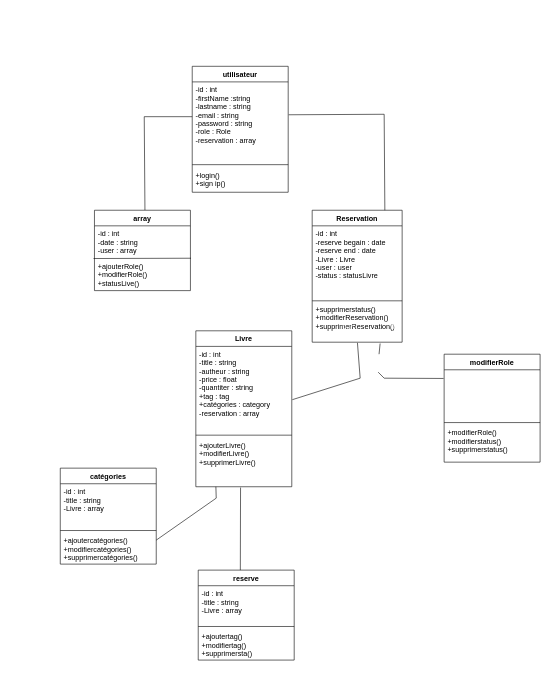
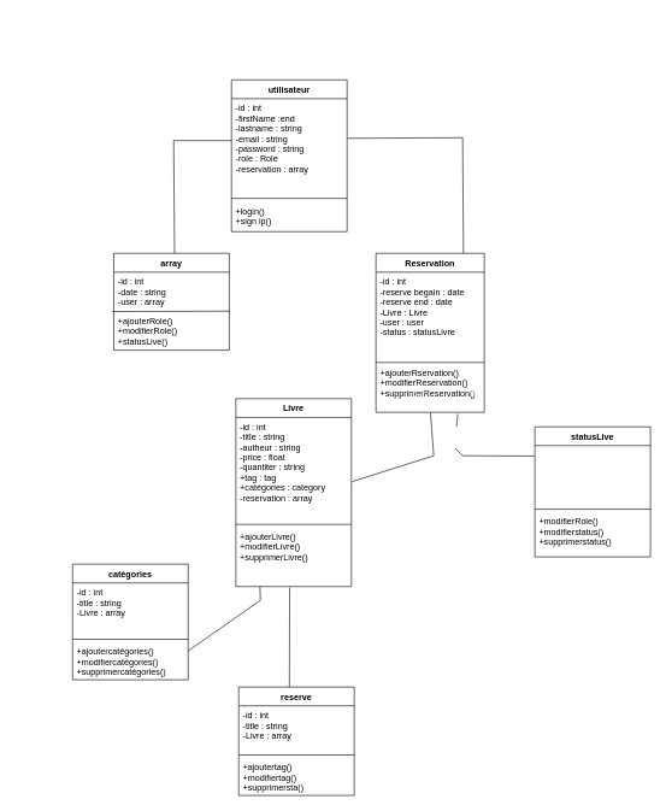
  <mxCell id="0" />
  <mxCell id="1" parent="0" />
  <mxCell id="2" value="utilisateur" style="swimlane;fontStyle=1;align=center;verticalAlign=top;childLayout=stackLayout;horizontal=1;startSize=26;horizontalStack=0;resizeParent=1;resizeParentMax=0;resizeLast=0;collapsible=1;marginBottom=0;" parent="1" vertex="1"><mxGeometry x="320" y="110" width="160" height="210" as="geometry"><mxRectangle x="140" y="-470" width="100" height="30" as="alternateBounds" /></mxGeometry></mxCell>
- <mxCell id="3" value="-id : int&#10;-firstName :string&#10;-lastname : string&#10;-email : string&#10;-password : string&#10;-role : Role&#10;-reservation : array" style="text;strokeColor=none;fillColor=none;align=left;verticalAlign=top;spacingLeft=4;spacingRight=4;overflow=hidden;rotatable=0;points=[[0,0.5],[1,0.5]];portConstraint=eastwest;" parent="2" vertex="1"><mxGeometry y="26" width="160" height="134" as="geometry" /></mxCell>
+ <mxCell id="3" value="-id : int&#10;-firstName :end&#10;-lastname : string&#10;-email : string&#10;-password : string&#10;-role : Role&#10;-reservation : array" style="text;strokeColor=none;fillColor=none;align=left;verticalAlign=top;spacingLeft=4;spacingRight=4;overflow=hidden;rotatable=0;points=[[0,0.5],[1,0.5]];portConstraint=eastwest;" parent="2" vertex="1"><mxGeometry y="26" width="160" height="134" as="geometry" /></mxCell>
  <mxCell id="4" value="" style="line;strokeWidth=1;fillColor=none;align=left;verticalAlign=middle;spacingTop=-1;spacingLeft=3;spacingRight=3;rotatable=0;labelPosition=right;points=[];portConstraint=eastwest;strokeColor=inherit;" parent="2" vertex="1"><mxGeometry y="160" width="160" height="8" as="geometry" /></mxCell>
  <mxCell id="5" value="+login()&#10;+sign ip()" style="text;strokeColor=none;fillColor=none;align=left;verticalAlign=top;spacingLeft=4;spacingRight=4;overflow=hidden;rotatable=0;points=[[0,0.5],[1,0.5]];portConstraint=eastwest;" parent="2" vertex="1"><mxGeometry y="168" width="160" height="42" as="geometry" /></mxCell>
  <mxCell id="6" value="Reservation" style="swimlane;fontStyle=1;align=center;verticalAlign=top;childLayout=stackLayout;horizontal=1;startSize=26;horizontalStack=0;resizeParent=1;resizeParentMax=0;resizeLast=0;collapsible=1;marginBottom=0;" parent="1" vertex="1"><mxGeometry x="520" y="350" width="150" height="220" as="geometry" /></mxCell>
  <mxCell id="7" value="-id : int&#10;-reserve begain : date&#10;-reserve end : date&#10;-Livre : Livre&#10;-user : user&#10;-status : statusLivre" style="text;strokeColor=none;fillColor=none;align=left;verticalAlign=top;spacingLeft=4;spacingRight=4;overflow=hidden;rotatable=0;points=[[0,0.5],[1,0.5]];portConstraint=eastwest;" parent="6" vertex="1"><mxGeometry y="26" width="150" height="124" as="geometry" /></mxCell>
  <mxCell id="8" value="" style="line;strokeWidth=1;fillColor=none;align=left;verticalAlign=middle;spacingTop=-1;spacingLeft=3;spacingRight=3;rotatable=0;labelPosition=right;points=[];portConstraint=eastwest;strokeColor=inherit;" parent="6" vertex="1"><mxGeometry y="150" width="150" height="2" as="geometry" /></mxCell>
- <mxCell id="9" value="+supprimerstatus()&#10;+modifierReservation()&#10;+supprimerReservation()" style="text;strokeColor=none;fillColor=none;align=left;verticalAlign=top;spacingLeft=4;spacingRight=4;overflow=hidden;rotatable=0;points=[[0,0.5],[1,0.5]];portConstraint=eastwest;" parent="6" vertex="1"><mxGeometry y="152" width="150" height="68" as="geometry" /></mxCell>
+ <mxCell id="9" value="+ajouterRservation()&#10;+modifierReservation()&#10;+supprimerReservation()" style="text;strokeColor=none;fillColor=none;align=left;verticalAlign=top;spacingLeft=4;spacingRight=4;overflow=hidden;rotatable=0;points=[[0,0.5],[1,0.5]];portConstraint=eastwest;" parent="6" vertex="1"><mxGeometry y="152" width="150" height="68" as="geometry" /></mxCell>
  <mxCell id="10" value="array" style="swimlane;fontStyle=1;align=center;verticalAlign=top;childLayout=stackLayout;horizontal=1;startSize=26;horizontalStack=0;resizeParent=1;resizeParentMax=0;resizeLast=0;collapsible=1;marginBottom=0;" parent="1" vertex="1"><mxGeometry x="157" y="350" width="160" height="134" as="geometry" /></mxCell>
  <mxCell id="11" value="-id : int&#10;-date : string&#10;-user : array" style="text;strokeColor=none;fillColor=none;align=left;verticalAlign=top;spacingLeft=4;spacingRight=4;overflow=hidden;rotatable=0;points=[[0,0.5],[1,0.5]];portConstraint=eastwest;" parent="10" vertex="1"><mxGeometry y="26" width="160" height="54" as="geometry" /></mxCell>
  <mxCell id="12" value="+ajouterRole()&#10;+modifierRole()&#10;+statusLive()" style="text;strokeColor=none;fillColor=none;align=left;verticalAlign=top;spacingLeft=4;spacingRight=4;overflow=hidden;rotatable=0;points=[[0,0.5],[1,0.5]];portConstraint=eastwest;" parent="10" vertex="1"><mxGeometry y="80" width="160" height="54" as="geometry" /></mxCell>
  <mxCell id="13" value="" style="endArrow=none;html=1;exitX=0.009;exitY=0.009;exitDx=0;exitDy=0;exitPerimeter=0;" parent="10" edge="1"><mxGeometry width="50" height="50" relative="1" as="geometry"><mxPoint x="-1.56" y="80.486" as="sourcePoint" /><mxPoint x="161" y="80" as="targetPoint" /></mxGeometry></mxCell>
  <mxCell id="14" value="Livre" style="swimlane;fontStyle=1;align=center;verticalAlign=top;childLayout=stackLayout;horizontal=1;startSize=26;horizontalStack=0;resizeParent=1;resizeParentMax=0;resizeLast=0;collapsible=1;marginBottom=0;" parent="1" vertex="1"><mxGeometry x="326" y="551" width="160" height="260" as="geometry" /></mxCell>
  <mxCell id="15" value="-id : int&#10;-title : string&#10;-autheur : string&#10;-price : float&#10;-quantiter : string&#10;+tag : tag&#10;+catégories : category&#10;-reservation : array" style="text;strokeColor=none;fillColor=none;align=left;verticalAlign=top;spacingLeft=4;spacingRight=4;overflow=hidden;rotatable=0;points=[[0,0.5],[1,0.5]];portConstraint=eastwest;" parent="14" vertex="1"><mxGeometry y="26" width="160" height="144" as="geometry" /></mxCell>
  <mxCell id="16" value="" style="line;strokeWidth=1;fillColor=none;align=left;verticalAlign=middle;spacingTop=-1;spacingLeft=3;spacingRight=3;rotatable=0;labelPosition=right;points=[];portConstraint=eastwest;strokeColor=inherit;" parent="14" vertex="1"><mxGeometry y="170" width="160" height="8" as="geometry" /></mxCell>
  <mxCell id="17" value="+ajouterLivre()&#10;+modifierLivre()&#10;+supprimerLivre()" style="text;strokeColor=none;fillColor=none;align=left;verticalAlign=top;spacingLeft=4;spacingRight=4;overflow=hidden;rotatable=0;points=[[0,0.5],[1,0.5]];portConstraint=eastwest;" parent="14" vertex="1"><mxGeometry y="178" width="160" height="82" as="geometry" /></mxCell>
  <mxCell id="18" value="catégories" style="swimlane;fontStyle=1;align=center;verticalAlign=top;childLayout=stackLayout;horizontal=1;startSize=26;horizontalStack=0;resizeParent=1;resizeParentMax=0;resizeLast=0;collapsible=1;marginBottom=0;" parent="1" vertex="1"><mxGeometry x="100" y="780" width="160" height="160" as="geometry" /></mxCell>
  <mxCell id="19" value="-id : int&#10;-title : string&#10;-Livre : array" style="text;strokeColor=none;fillColor=none;align=left;verticalAlign=top;spacingLeft=4;spacingRight=4;overflow=hidden;rotatable=0;points=[[0,0.5],[1,0.5]];portConstraint=eastwest;" parent="18" vertex="1"><mxGeometry y="26" width="160" height="74" as="geometry" /></mxCell>
  <mxCell id="20" value="" style="line;strokeWidth=1;fillColor=none;align=left;verticalAlign=middle;spacingTop=-1;spacingLeft=3;spacingRight=3;rotatable=0;labelPosition=right;points=[];portConstraint=eastwest;strokeColor=inherit;" parent="18" vertex="1"><mxGeometry y="100" width="160" height="8" as="geometry" /></mxCell>
  <mxCell id="21" value="+ajoutercatégories()&#10;+modifiercatégories()&#10;+supprimercatégories()" style="text;strokeColor=none;fillColor=none;align=left;verticalAlign=top;spacingLeft=4;spacingRight=4;overflow=hidden;rotatable=0;points=[[0,0.5],[1,0.5]];portConstraint=eastwest;" parent="18" vertex="1"><mxGeometry y="108" width="160" height="52" as="geometry" /></mxCell>
- <mxCell id="22" value="modifierRole" style="swimlane;fontStyle=1;align=center;verticalAlign=top;childLayout=stackLayout;horizontal=1;startSize=26;horizontalStack=0;resizeParent=1;resizeParentMax=0;resizeLast=0;collapsible=1;marginBottom=0;" parent="1" vertex="1"><mxGeometry x="740" y="590" width="160" height="180" as="geometry" /></mxCell>
+ <mxCell id="22" value="statusLive" style="swimlane;fontStyle=1;align=center;verticalAlign=top;childLayout=stackLayout;horizontal=1;startSize=26;horizontalStack=0;resizeParent=1;resizeParentMax=0;resizeLast=0;collapsible=1;marginBottom=0;" parent="1" vertex="1"><mxGeometry x="740" y="590" width="160" height="180" as="geometry" /></mxCell>
  <mxCell id="23" value="-id : int&#10;-end : string&#10;" style="text;strokeColor=none;fillColor=none;align=left;verticalAlign=top;spacingLeft=4;spacingRight=4;overflow=hidden;rotatable=0;points=[[0,0.5],[1,0.5]];portConstraint=eastwest;fontColor=#FFFFFF;" parent="22" vertex="1"><mxGeometry y="26" width="160" height="84" as="geometry" /></mxCell>
  <mxCell id="24" value="" style="line;strokeWidth=1;fillColor=none;align=left;verticalAlign=middle;spacingTop=-1;spacingLeft=3;spacingRight=3;rotatable=0;labelPosition=right;points=[];portConstraint=eastwest;strokeColor=inherit;" parent="22" vertex="1"><mxGeometry y="110" width="160" height="8" as="geometry" /></mxCell>
  <mxCell id="25" value="+modifierRole()&#10;+modifierstatus()&#10;+supprimerstatus()" style="text;strokeColor=none;fillColor=none;align=left;verticalAlign=top;spacingLeft=4;spacingRight=4;overflow=hidden;rotatable=0;points=[[0,0.5],[1,0.5]];portConstraint=eastwest;fontStyle=0" parent="22" vertex="1"><mxGeometry y="118" width="160" height="62" as="geometry" /></mxCell>
  <mxCell id="26" value="" style="line;strokeWidth=1;fillColor=none;align=left;verticalAlign=middle;spacingTop=-1;spacingLeft=3;spacingRight=3;rotatable=0;labelPosition=right;points=[];portConstraint=eastwest;strokeColor=inherit;fontColor=#FFFFFF;" parent="1" vertex="1"><mxGeometry x="240" y="190" width="80" height="8" as="geometry" /></mxCell>
  <mxCell id="27" value="" style="endArrow=none;html=1;fontColor=#FFFFFF;exitX=0.526;exitY=-0.002;exitDx=0;exitDy=0;exitPerimeter=0;" parent="1" source="10" edge="1"><mxGeometry width="50" height="50" relative="1" as="geometry"><mxPoint x="240" y="280" as="sourcePoint" /><mxPoint x="240" y="194" as="targetPoint" /></mxGeometry></mxCell>
  <mxCell id="28" value="" style="endArrow=none;html=1;fontColor=#FFFFFF;exitX=0.526;exitY=-0.002;exitDx=0;exitDy=0;exitPerimeter=0;" parent="1" edge="1"><mxGeometry width="50" height="50" relative="1" as="geometry"><mxPoint x="641.16" y="350.002" as="sourcePoint" /><mxPoint x="640" y="190" as="targetPoint" /></mxGeometry></mxCell>
  <mxCell id="29" value="" style="endArrow=none;html=1;fontColor=#FFFFFF;entryX=1.005;entryY=0.409;entryDx=0;entryDy=0;entryPerimeter=0;" parent="1" target="3" edge="1"><mxGeometry width="50" height="50" relative="1" as="geometry"><mxPoint x="640" y="190" as="sourcePoint" /><mxPoint x="550" y="170" as="targetPoint" /></mxGeometry></mxCell>
  <mxCell id="30" value="" style="endArrow=none;html=1;fontColor=#FFFFFF;exitX=1.006;exitY=0.617;exitDx=0;exitDy=0;exitPerimeter=0;" parent="1" source="15" edge="1"><mxGeometry width="50" height="50" relative="1" as="geometry"><mxPoint x="591.16" y="703.002" as="sourcePoint" /><mxPoint x="600" y="630" as="targetPoint" /></mxGeometry></mxCell>
  <mxCell id="31" value="" style="endArrow=none;html=1;fontColor=#FFFFFF;exitX=0.503;exitY=1.016;exitDx=0;exitDy=0;exitPerimeter=0;" parent="1" source="9" edge="1"><mxGeometry width="50" height="50" relative="1" as="geometry"><mxPoint x="520" y="569.998" as="sourcePoint" /><mxPoint x="600" y="630" as="targetPoint" /></mxGeometry></mxCell>
  <mxCell id="32" value="" style="endArrow=none;html=1;fontColor=#FFFFFF;exitX=1;exitY=0.75;exitDx=0;exitDy=0;" parent="1" source="18" edge="1"><mxGeometry width="50" height="50" relative="1" as="geometry"><mxPoint x="340" y="840" as="sourcePoint" /><mxPoint x="360" y="830" as="targetPoint" /></mxGeometry></mxCell>
  <mxCell id="33" value="" style="endArrow=none;html=1;fontColor=#FFFFFF;exitX=0.209;exitY=1;exitDx=0;exitDy=0;exitPerimeter=0;" parent="1" source="17" edge="1"><mxGeometry width="50" height="50" relative="1" as="geometry"><mxPoint x="360" y="750" as="sourcePoint" /><mxPoint x="360" y="830" as="targetPoint" /></mxGeometry></mxCell>
  <mxCell id="34" value="" style="endArrow=none;html=1;fontColor=#FFFFFF;entryX=0.755;entryY=1.032;entryDx=0;entryDy=0;entryPerimeter=0;startArrow=none;" parent="1" target="9" edge="1" source="56"><mxGeometry width="50" height="50" relative="1" as="geometry"><mxPoint x="640" y="630" as="sourcePoint" /><mxPoint x="660" y="640" as="targetPoint" /></mxGeometry></mxCell>
  <mxCell id="35" value="" style="endArrow=none;html=1;fontColor=#FFFFFF;exitX=-0.006;exitY=0.172;exitDx=0;exitDy=0;exitPerimeter=0;" parent="1" source="23" edge="1"><mxGeometry width="50" height="50" relative="1" as="geometry"><mxPoint x="710" y="700" as="sourcePoint" /><mxPoint x="640" y="630" as="targetPoint" /></mxGeometry></mxCell>
  <mxCell id="36" value="1" style="text;strokeColor=none;align=center;fillColor=none;html=1;verticalAlign=middle;whiteSpace=wrap;rounded=0;fontColor=#FFFFFF;" parent="1" vertex="1"><mxGeometry x="207" y="327" width="60" height="30" as="geometry" /></mxCell>
  <mxCell id="37" value="0..*" style="text;strokeColor=none;align=center;fillColor=none;html=1;verticalAlign=middle;whiteSpace=wrap;rounded=0;fontColor=#FFFFFF;" parent="1" vertex="1"><mxGeometry x="276" y="168" width="60" height="30" as="geometry" /></mxCell>
  <mxCell id="38" value="reserve" style="swimlane;fontStyle=1;align=center;verticalAlign=top;childLayout=stackLayout;horizontal=1;startSize=26;horizontalStack=0;resizeParent=1;resizeParentMax=0;resizeLast=0;collapsible=1;marginBottom=0;" parent="1" vertex="1"><mxGeometry x="330" width="160" height="150" as="geometry" y="950" /></mxCell>
  <mxCell id="39" value="-id : int&#10;-title : string&#10;-Livre : array" style="text;strokeColor=none;fillColor=none;align=left;verticalAlign=top;spacingLeft=4;spacingRight=4;overflow=hidden;rotatable=0;points=[[0,0.5],[1,0.5]];portConstraint=eastwest;" parent="38" vertex="1"><mxGeometry y="26" width="160" height="64" as="geometry" /></mxCell>
  <mxCell id="40" value="" style="line;strokeWidth=1;fillColor=none;align=left;verticalAlign=middle;spacingTop=-1;spacingLeft=3;spacingRight=3;rotatable=0;labelPosition=right;points=[];portConstraint=eastwest;strokeColor=inherit;" parent="38" vertex="1"><mxGeometry y="90" width="160" height="8" as="geometry" /></mxCell>
  <mxCell id="41" value="+ajoutertag()&#10;+modifiertag()&#10;+supprimersta()" style="text;strokeColor=none;fillColor=none;align=left;verticalAlign=top;spacingLeft=4;spacingRight=4;overflow=hidden;rotatable=0;points=[[0,0.5],[1,0.5]];portConstraint=eastwest;" parent="38" vertex="1"><mxGeometry y="98" width="160" height="52" as="geometry" /></mxCell>
  <mxCell id="42" value="" style="endArrow=none;html=1;fontColor=#FFFFFF;exitX=0.466;exitY=1.017;exitDx=0;exitDy=0;exitPerimeter=0;" parent="1" source="17" edge="1"><mxGeometry width="50" height="50" relative="1" as="geometry"><mxPoint x="399.64" y="871" as="sourcePoint" /><mxPoint x="400.2" as="targetPoint" y="950" /></mxGeometry></mxCell>
  <mxCell id="43" value="1" style="text;strokeColor=none;align=center;fillColor=none;html=1;verticalAlign=middle;whiteSpace=wrap;rounded=0;fontColor=#FFFFFF;" parent="1" vertex="1"><mxGeometry x="20" y="20" width="60" height="30" as="geometry" /></mxCell>
  <mxCell id="44" value="0..*" style="text;strokeColor=none;align=center;fillColor=none;html=1;verticalAlign=middle;whiteSpace=wrap;rounded=0;fontColor=#FFFFFF;" parent="1" vertex="1"><mxGeometry x="317" y="807" width="60" height="30" as="geometry" /></mxCell>
  <mxCell id="45" value="1" style="text;strokeColor=none;align=center;fillColor=none;html=1;verticalAlign=middle;whiteSpace=wrap;rounded=0;fontColor=#FFFFFF;" parent="1" vertex="1"><mxGeometry x="250" y="845" width="40" height="30" as="geometry" /></mxCell>
  <mxCell id="46" value="0..*" style="text;strokeColor=none;align=center;fillColor=none;html=1;verticalAlign=middle;whiteSpace=wrap;rounded=0;fontColor=#FFFFFF;" parent="1" vertex="1"><mxGeometry x="600" y="320" width="60" height="30" as="geometry" /></mxCell>
  <mxCell id="47" value="1" style="text;strokeColor=none;align=center;fillColor=none;html=1;verticalAlign=middle;whiteSpace=wrap;rounded=0;fontColor=#FFFFFF;" parent="1" vertex="1"><mxGeometry x="466" y="164" width="60" height="30" as="geometry" /></mxCell>
  <mxCell id="48" value="0..*" style="text;strokeColor=none;align=center;fillColor=none;html=1;verticalAlign=middle;whiteSpace=wrap;rounded=0;fontColor=#FFFFFF;" parent="1" vertex="1"><mxGeometry x="630" y="530" width="60" height="30" as="geometry" /></mxCell>
  <mxCell id="49" value="1" style="text;strokeColor=none;align=center;fillColor=none;html=1;verticalAlign=middle;whiteSpace=wrap;rounded=0;fontColor=#FFFFFF;" parent="1" vertex="1"><mxGeometry x="688" y="600" width="60" height="30" as="geometry" /></mxCell>
  <mxCell id="50" value="0..*" style="text;strokeColor=none;align=center;fillColor=none;html=1;verticalAlign=middle;whiteSpace=wrap;rounded=0;fontColor=#FFFFFF;" parent="1" vertex="1"><mxGeometry x="550" y="530" width="60" height="30" as="geometry" /></mxCell>
  <mxCell id="51" value="1" style="text;strokeColor=none;align=center;fillColor=none;html=1;verticalAlign=middle;whiteSpace=wrap;rounded=0;fontColor=#FFFFFF;" parent="1" vertex="1"><mxGeometry x="470" y="620" width="60" height="30" as="geometry" /></mxCell>
  <mxCell id="52" value="0..*" style="text;strokeColor=none;align=center;fillColor=none;html=1;verticalAlign=middle;whiteSpace=wrap;rounded=0;fontColor=#FFFFFF;" parent="1" vertex="1"><mxGeometry x="360" y="920" width="40" height="30" as="geometry" /></mxCell>
  <mxCell id="53" value="0..*" style="text;strokeColor=none;align=center;fillColor=none;html=1;verticalAlign=middle;whiteSpace=wrap;rounded=0;fontColor=#FFFFFF;" parent="1" vertex="1"><mxGeometry x="390" y="810" width="60" height="30" as="geometry" /></mxCell>
  <mxCell id="54" value="0..*" style="text;strokeColor=none;align=center;fillColor=none;html=1;verticalAlign=middle;whiteSpace=wrap;rounded=0;fontColor=#FFFFFF;" vertex="1" parent="1"><mxGeometry x="550" y="570" width="60" height="30" as="geometry" /></mxCell>
  <mxCell id="55" value="" style="endArrow=none;html=1;fontColor=#FFFFFF;entryX=0.5;entryY=1;entryDx=0;entryDy=0;" edge="1" parent="1" target="56"><mxGeometry width="50" height="50" relative="1" as="geometry"><mxPoint x="640" y="630" as="sourcePoint" /><mxPoint x="633.25" y="572.176" as="targetPoint" /><Array as="points"><mxPoint x="630" y="620" /></Array></mxGeometry></mxCell>
  <mxCell id="56" value="0..*" style="text;strokeColor=none;align=center;fillColor=none;html=1;verticalAlign=middle;whiteSpace=wrap;rounded=0;fontColor=#FFFFFF;" vertex="1" parent="1"><mxGeometry x="600" y="590" width="60" height="30" as="geometry" /></mxCell>
